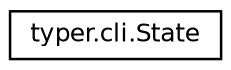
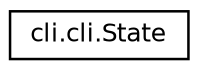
  digraph {
    rankdir=LR
-   n1 [color=black fillcolor=white fontname=Helvetica fontsize=10 height=0.2 label="typer.cli.State" shape=record style=filled width=0.4]
+   n1 [color=black fillcolor=white fontname=Helvetica fontsize=10 height=0.2 label="cli.cli.State" shape=record style=filled width=0.4]
  }
